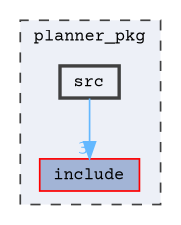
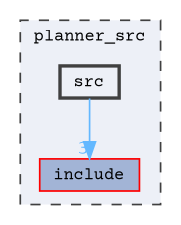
  digraph {
    compound=true
    fontname="Courier Prime"
    node [fontname="Courier Prime" fontsize=10 shape=box]
    n1 [color=red fillcolor="#a2b4d6" height=0.2 label=include style=filled width=0.4]
    n2 [color=grey25 fillcolor="#edf0f7" height=0.2 label=src style="filled,bold" width=0.4]
    subgraph cluster_1 {
      bgcolor="#edf0f7"
      fontsize=10
-     label=planner_pkg
+     label=planner_src
      pencolor=grey25
      style="filled,dashed"
      n1
      n2
    }
    n2 -> n1 [color=steelblue1 fontcolor=steelblue1 fontname="Courier Prime" fontsize=10 headlabel=3 labeldistance=1.5 labelfontname=Helvetica labelfontsize=10]
  }
